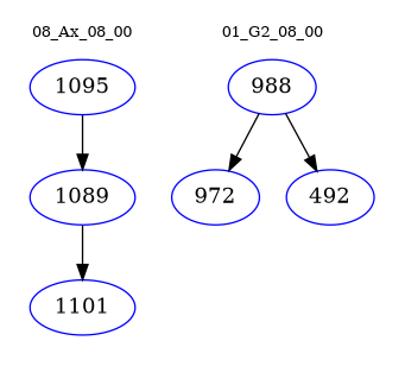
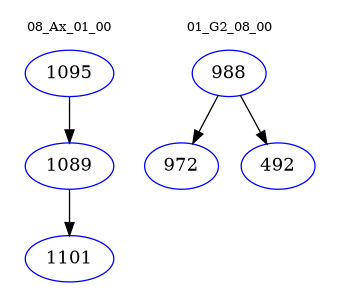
  digraph {
    node [color=blue]
    edge [color=black]
    n1 [label=1095]
    n2 [label=1089]
    n3 [label=1101]
    n4 [label=988]
    n5 [label=972]
    n6 [label=492]
    subgraph cluster_1 {
      color=white
      fontsize=10
-     label="08_Ax_08_00"
+     label="08_Ax_01_00"
      n1
      n2
      n3
    }
    subgraph cluster_2 {
      color=white
      fontsize=10
      label="01_G2_08_00"
      n4
      n5
      n6
    }
    n1 -> n2
    n2 -> n3
    n4 -> n5
    n4 -> n6
  }
